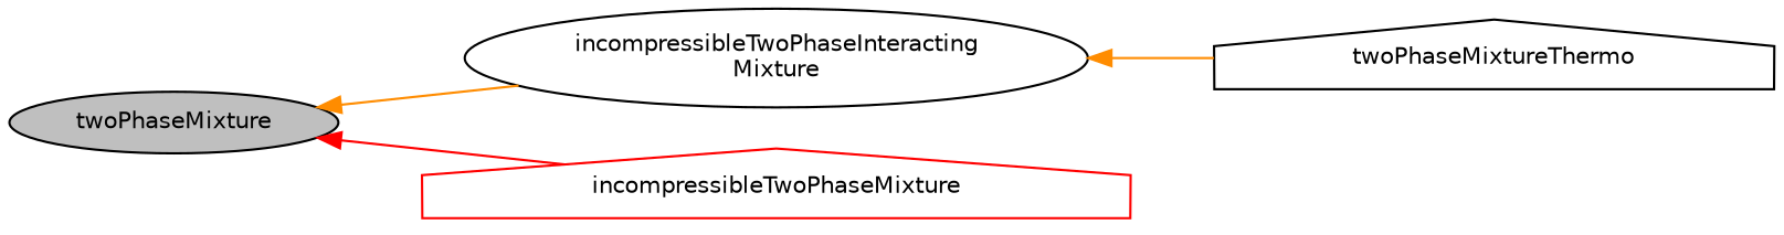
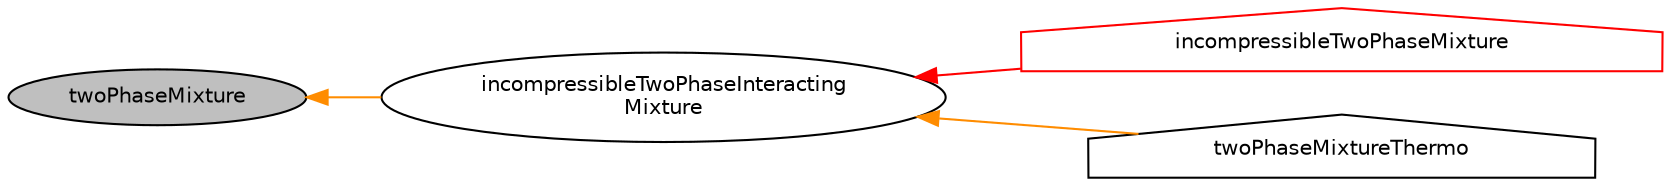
  digraph {
    rankdir=LR
    node [color=black fontname=Helvetica fontsize=10 shape=ellipse]
    edge [color=darkorange dir=back fontname=Helvetica fontsize=10 labelfontname=Helvetica labelfontsize=10 style=solid]
    n1 [fillcolor=grey75 fontcolor=black height=0.2 label=twoPhaseMixture style=filled width=0.4]
    n2 [height=0.2 label="incompressibleTwoPhaseInteracting\lMixture" width=0.4]
    n3 [color=red height=0.2 label=incompressibleTwoPhaseMixture shape=house width=0.4]
    n4 [height=0.2 label=twoPhaseMixtureThermo shape=house width=0.4]
    n1 -> n2
-   n1 -> n3 [color=red]
+   n2 -> n3 [color=red]
    n2 -> n4
  }
